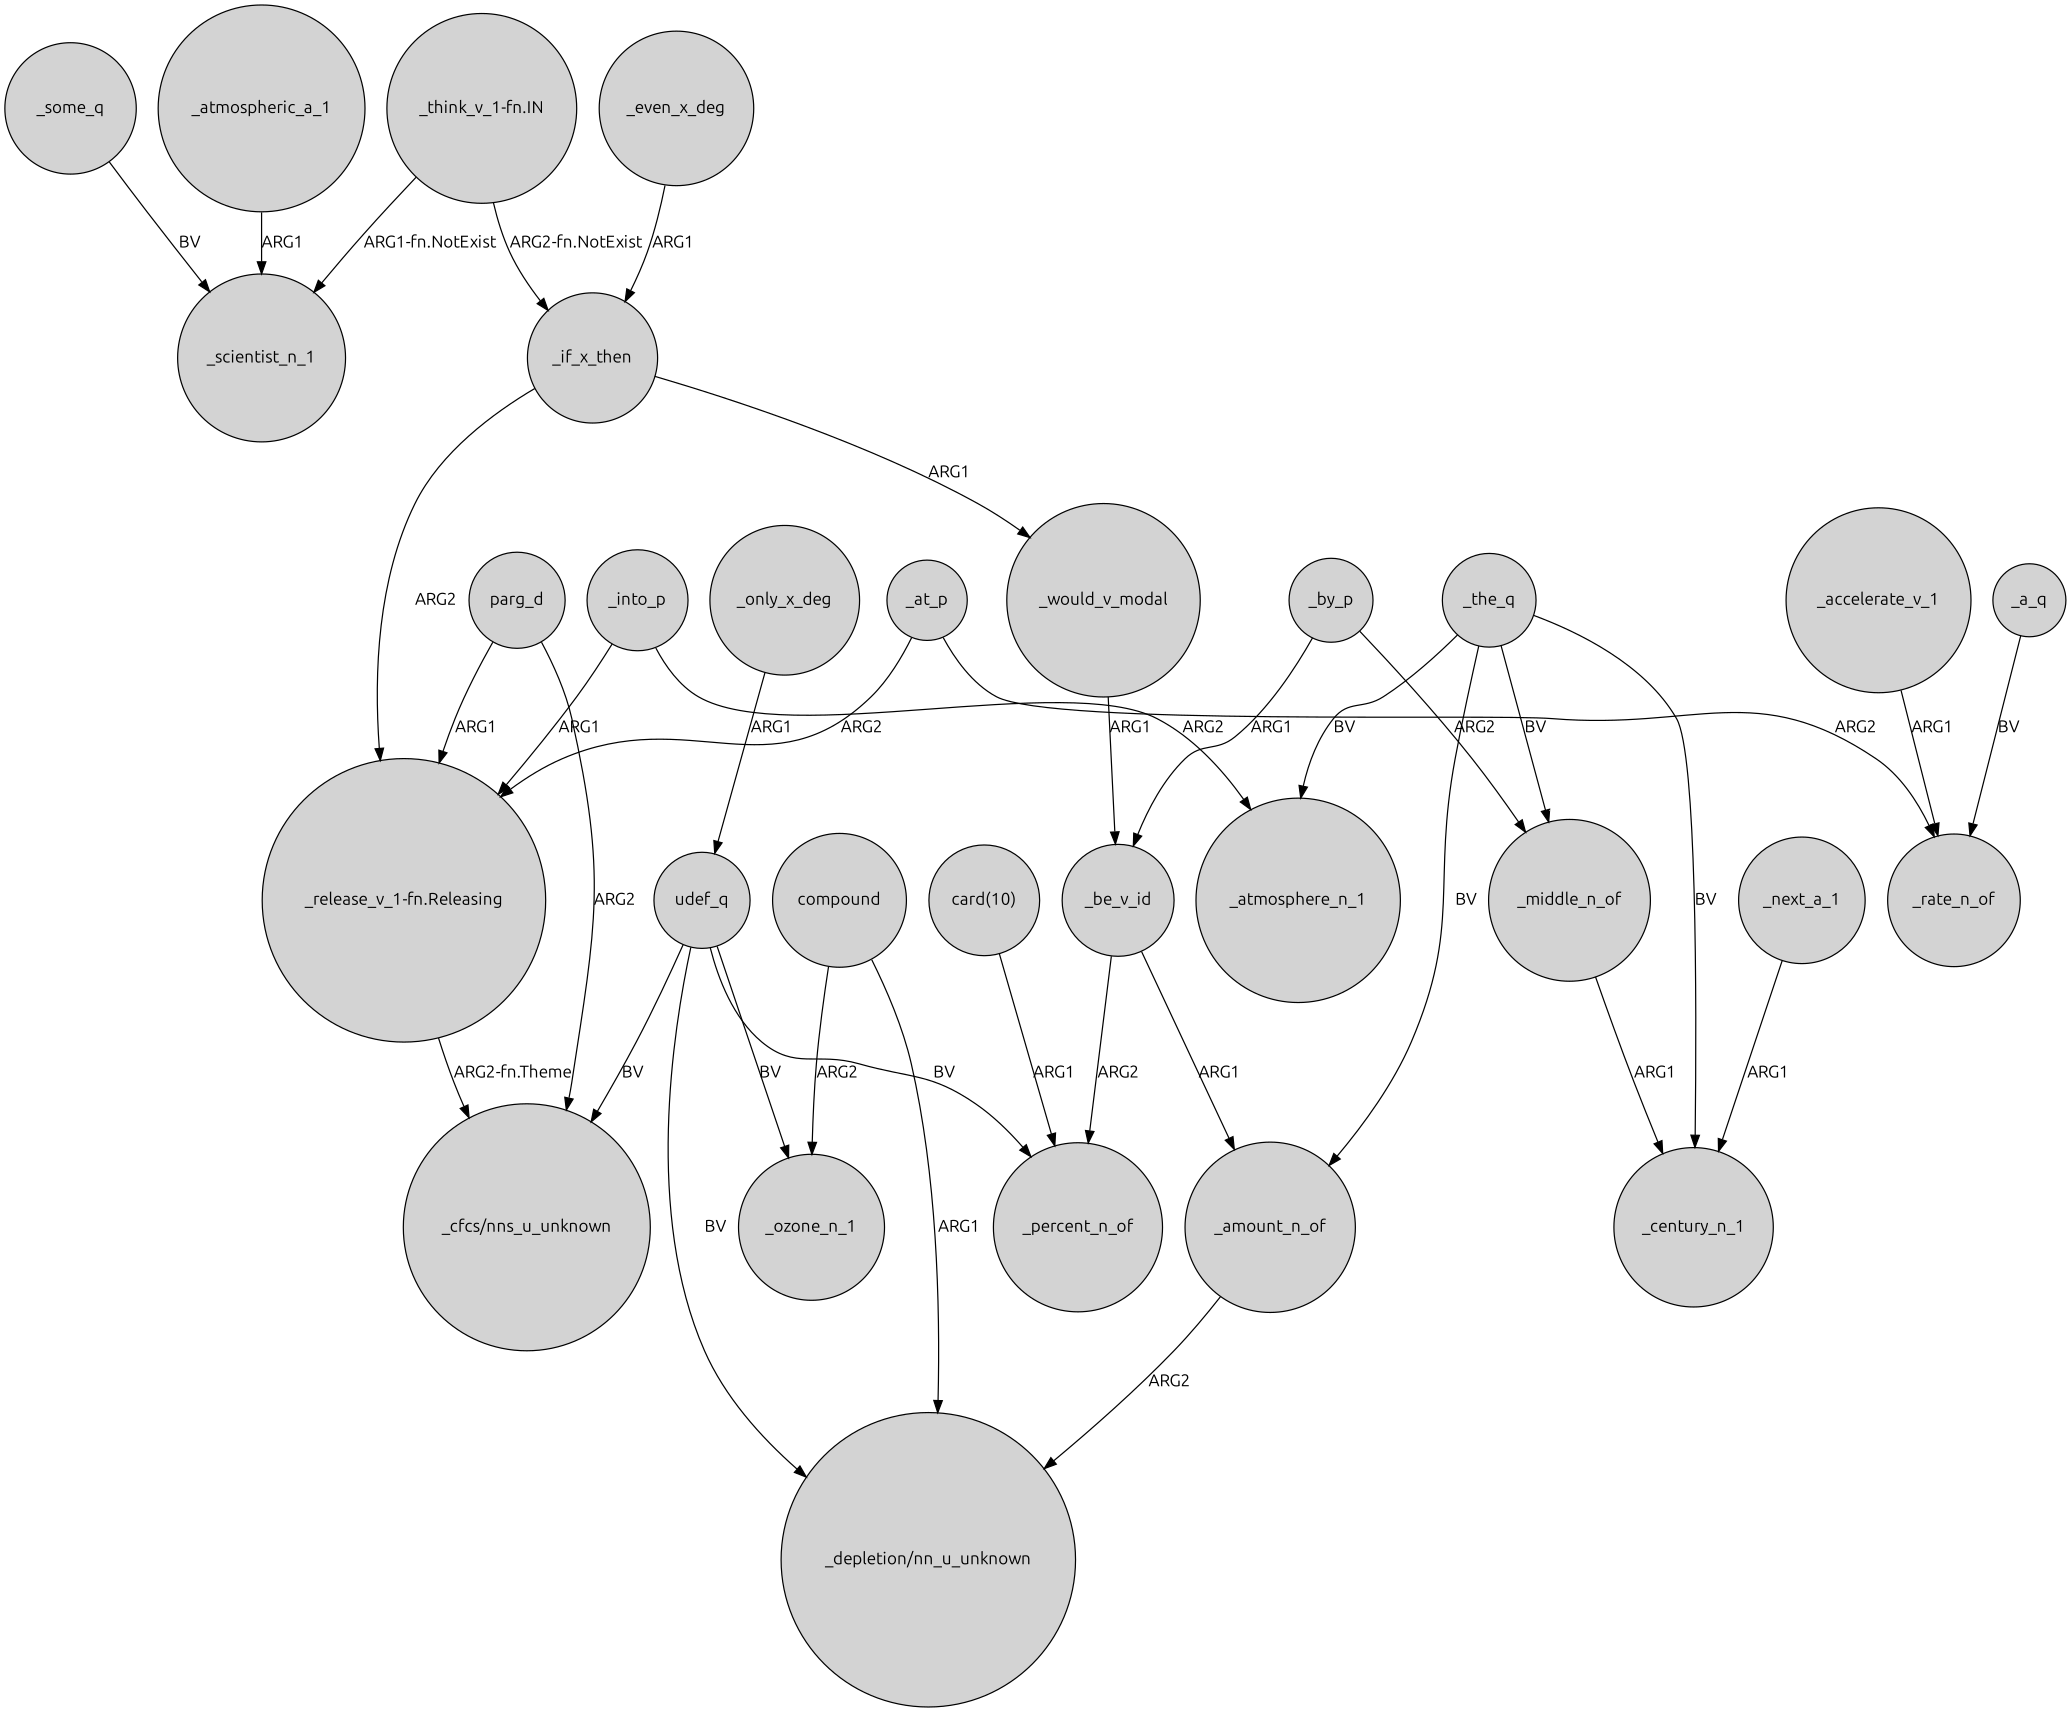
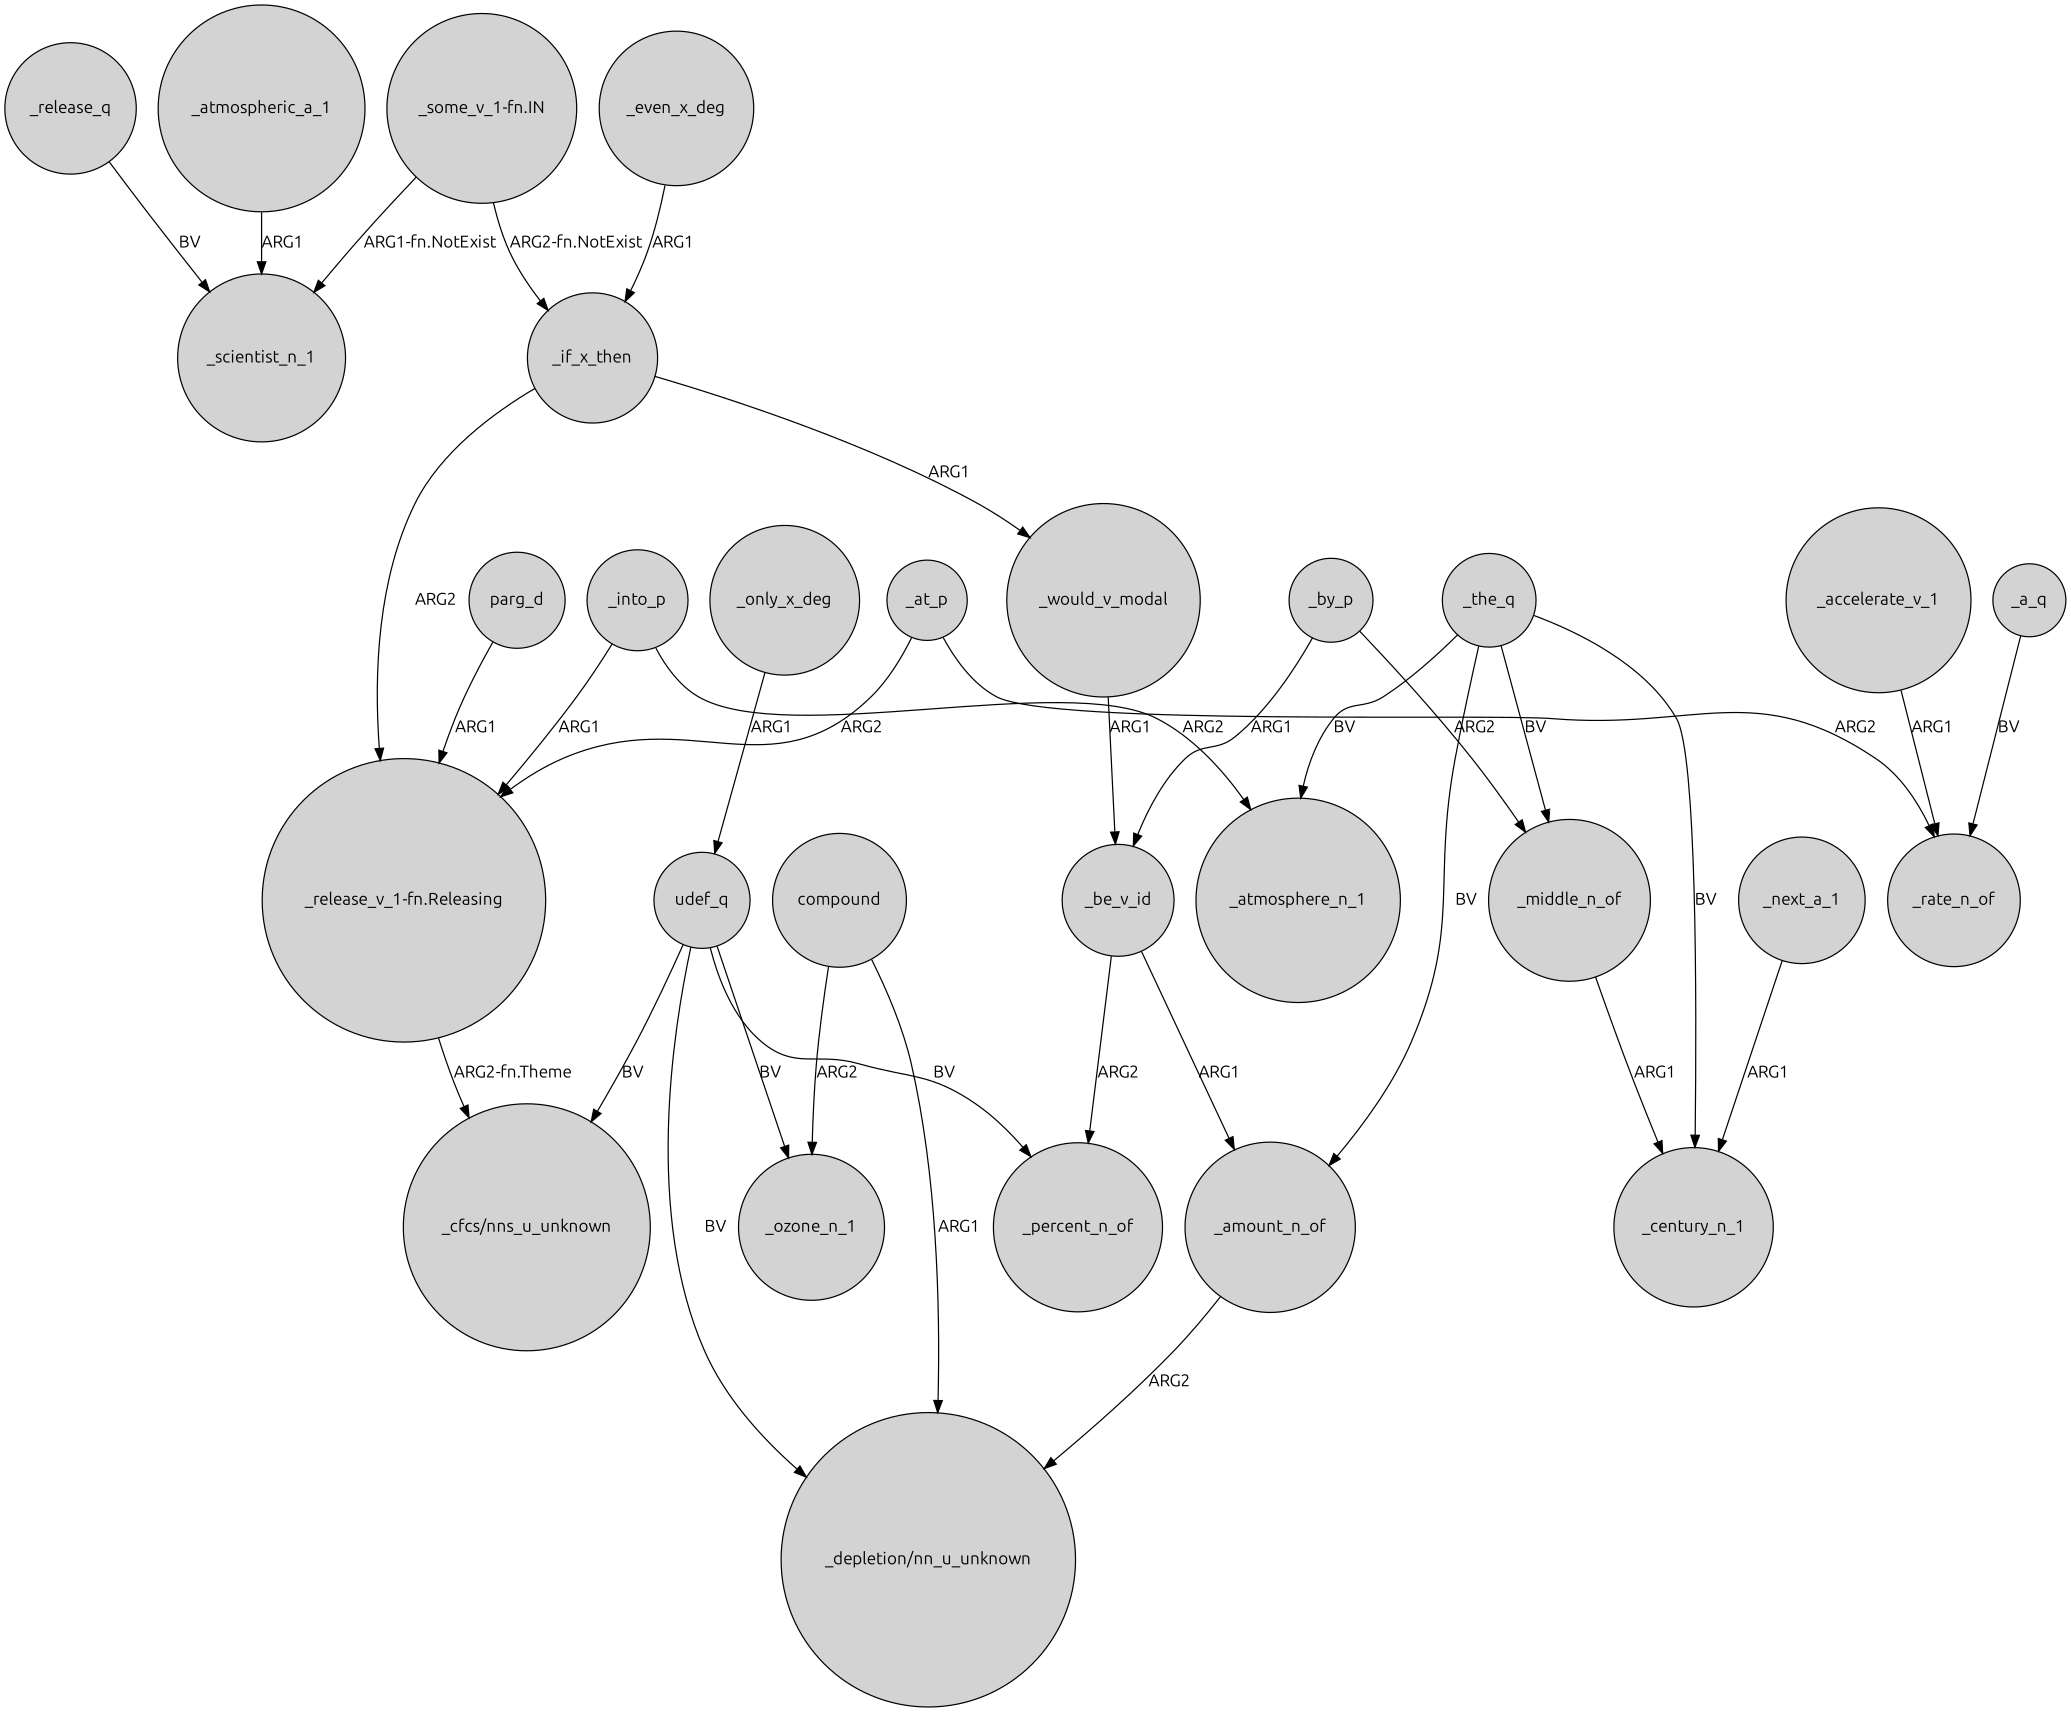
  digraph {
    fontname=Ubuntu
    node [fontname=Ubuntu shape=circle style=filled]
    edge [fontname=Ubuntu]
-   _some_q
+   _some_q [label=_release_q]
    _scientist_n_1
    _only_x_deg
    udef_q
    _ozone_n_1
    _percent_n_of
    "_depletion/nn_u_unknown"
    "_cfcs/nns_u_unknown"
    _be_v_id
    _amount_n_of
    _at_p
    _rate_n_of
    "_release_v_1-fn.Releasing"
    _the_q
    _century_n_1
    _middle_n_of
    _atmosphere_n_1
    _next_a_1
    _even_x_deg
    _if_x_then
    _would_v_modal
    compound
    _by_p
    parg_d
    _a_q
-   "_think_v_1-fn.IN"
+   "_think_v_1-fn.IN" [label="_some_v_1-fn.IN"]
    _into_p
    _accelerate_v_1
-   "card(10)"
    _atmospheric_a_1
    _some_q -> _scientist_n_1 [label=BV]
    _only_x_deg -> udef_q [label=ARG1]
    udef_q -> _ozone_n_1 [label=BV]
    udef_q -> _percent_n_of [label=BV]
    udef_q -> "_depletion/nn_u_unknown" [label=BV]
    udef_q -> "_cfcs/nns_u_unknown" [label=BV]
    _be_v_id -> _percent_n_of [label=ARG2]
    _be_v_id -> _amount_n_of [label=ARG1]
    _amount_n_of -> "_depletion/nn_u_unknown" [label=ARG2]
    _at_p -> _rate_n_of [label=ARG2]
    _at_p -> "_release_v_1-fn.Releasing" [label=ARG2]
    "_release_v_1-fn.Releasing" -> "_cfcs/nns_u_unknown" [label="ARG2-fn.Theme"]
    _the_q -> _amount_n_of [label=BV]
    _the_q -> _century_n_1 [label=BV]
    _the_q -> _middle_n_of [label=BV]
    _the_q -> _atmosphere_n_1 [label=BV]
    _middle_n_of -> _century_n_1 [label=ARG1]
    _next_a_1 -> _century_n_1 [label=ARG1]
    _even_x_deg -> _if_x_then [label=ARG1]
    _if_x_then -> "_release_v_1-fn.Releasing" [label=ARG2]
    _if_x_then -> _would_v_modal [label=ARG1]
    _would_v_modal -> _be_v_id [label=ARG1]
    compound -> _ozone_n_1 [label=ARG2]
    compound -> "_depletion/nn_u_unknown" [label=ARG1]
    _by_p -> _be_v_id [label=ARG1]
    _by_p -> _middle_n_of [label=ARG2]
-   parg_d -> "_cfcs/nns_u_unknown" [label=ARG2]
    parg_d -> "_release_v_1-fn.Releasing" [label=ARG1]
    _a_q -> _rate_n_of [label=BV]
    "_think_v_1-fn.IN" -> _scientist_n_1 [label="ARG1-fn.NotExist"]
    "_think_v_1-fn.IN" -> _if_x_then [label="ARG2-fn.NotExist"]
    _into_p -> "_release_v_1-fn.Releasing" [label=ARG1]
    _into_p -> _atmosphere_n_1 [label=ARG2]
    _accelerate_v_1 -> _rate_n_of [label=ARG1]
-   "card(10)" -> _percent_n_of [label=ARG1]
    _atmospheric_a_1 -> _scientist_n_1 [label=ARG1]
  }
